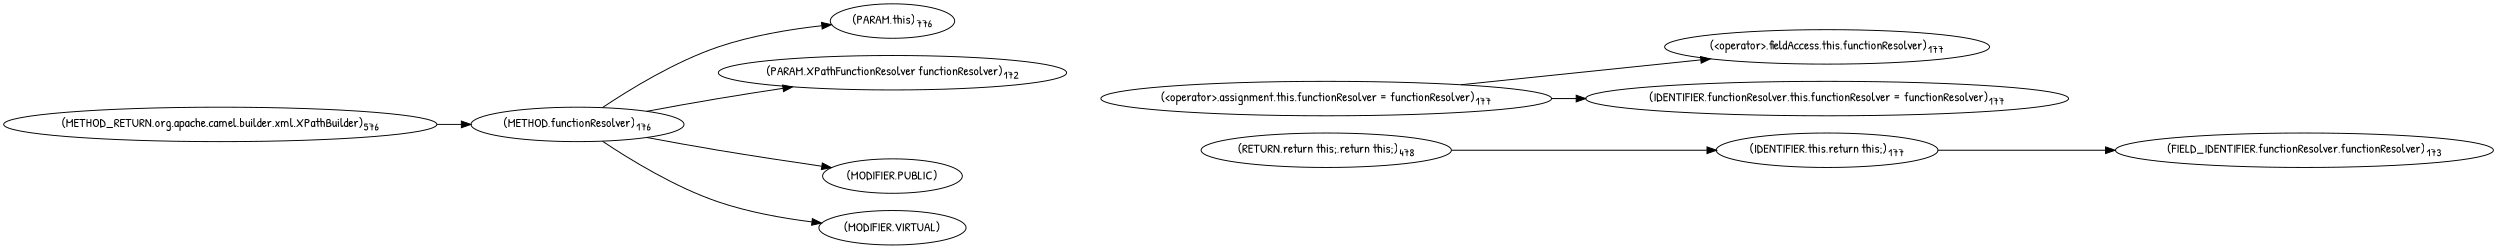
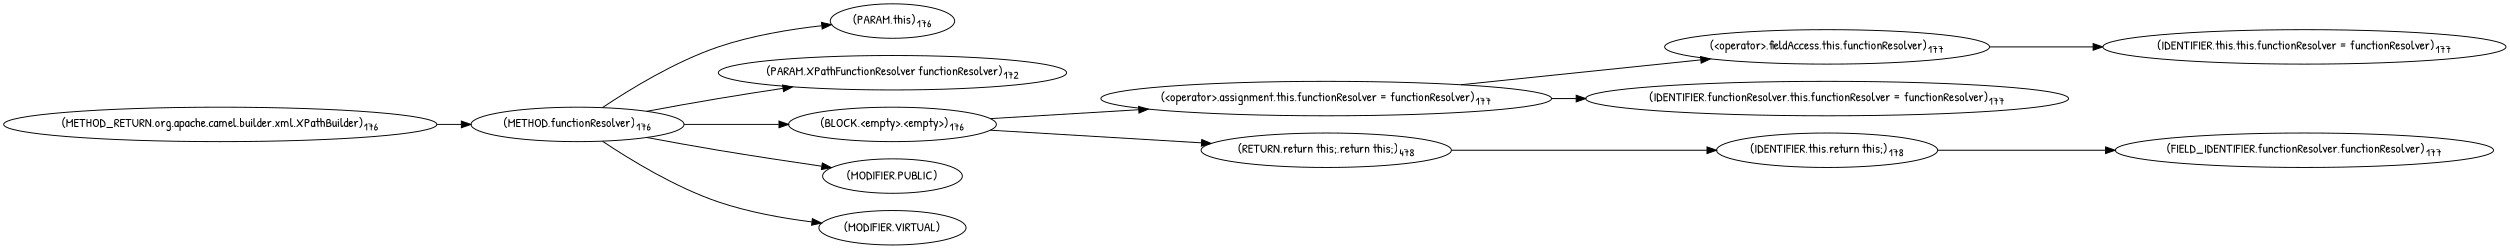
  digraph {
    fontname="Patrick Hand"
    rankdir=LR
    node [fontname="Patrick Hand"]
    edge [fontname="Patrick Hand"]
    n1 [label=<(METHOD,functionResolver)<SUB>176</SUB>>]
-   n2 [label=<(PARAM,this)<SUB>776</SUB>>]
+   n2 [label=<(PARAM,this)<SUB>176</SUB>>]
    n3 [label=<(PARAM,XPathFunctionResolver functionResolver)<SUB>172</SUB>>]
+   n4 [label=<(BLOCK,&lt;empty&gt;,&lt;empty&gt;)<SUB>176</SUB>>]
    n5 [label=<(MODIFIER,PUBLIC)>]
    n6 [label=<(MODIFIER,VIRTUAL)>]
    n7 [label=<(&lt;operator&gt;.assignment,this.functionResolver = functionResolver)<SUB>177</SUB>>]
    n8 [label=<(RETURN,return this;,return this;)<SUB>478</SUB>>]
-   n9 [label=<(METHOD_RETURN,org.apache.camel.builder.xml.XPathBuilder)<SUB>576</SUB>>]
+   n9 [label=<(METHOD_RETURN,org.apache.camel.builder.xml.XPathBuilder)<SUB>176</SUB>>]
    n10 [label=<(&lt;operator&gt;.fieldAccess,this.functionResolver)<SUB>177</SUB>>]
    n11 [label=<(IDENTIFIER,functionResolver,this.functionResolver = functionResolver)<SUB>177</SUB>>]
-   n12 [label=<(IDENTIFIER,this,return this;)<SUB>177</SUB>>]
-   n14 [label=<(FIELD_IDENTIFIER,functionResolver,functionResolver)<SUB>173</SUB>>]
+   n12 [label=<(IDENTIFIER,this,return this;)<SUB>178</SUB>>]
+   n13 [label=<(IDENTIFIER,this,this.functionResolver = functionResolver)<SUB>177</SUB>>]
+   n14 [label=<(FIELD_IDENTIFIER,functionResolver,functionResolver)<SUB>177</SUB>>]
    n1 -> n2
    n1 -> n3
+   n1 -> n4
    n1 -> n5
    n1 -> n6
+   n4 -> n7
+   n4 -> n8
    n7 -> n10
    n7 -> n11
    n8 -> n12
    n9 -> n1
+   n10 -> n13
    n12 -> n14
  }
